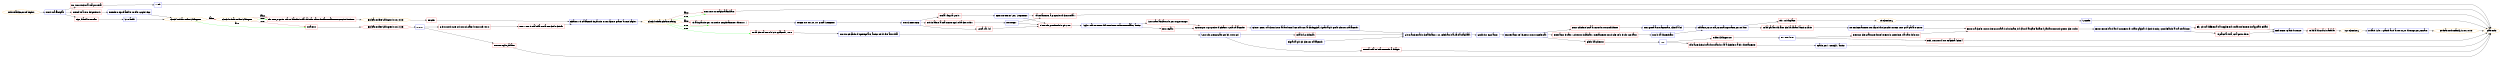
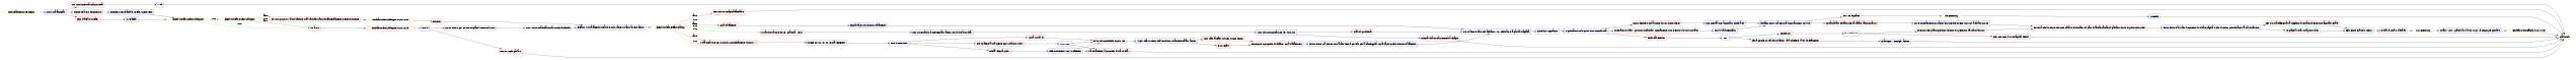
  digraph {
    rankdir=LR
    node [color=red shape=box]
    "ArthurRank3Convo5 begins." [color=orange shape=""]
    n2 [color=blue label="Avevi una famiglia?"]
    n3 [label="Tipo, fratelli e sorelle?"]
    n4 [label="Intendi se avevo dei genitori?"]
    n5 [label="No, sono uscito da una provetta."]
    n6 [color=blue label="Sì. Fratelli."]
    n7 [color=blue label="Intendevo tipo fratelli e sorelle. Cugini. Ecc."]
    n8 [color=blue label="... Oh."]
    n9 [color=orange label="Check boolean DrifterSiblingYes" shape=""]
    "Chat ends." [color=orange shape=""]
    n11 [label="Ne avevo."]
    n12 [color=orange label="Check boolean DrifterSiblingNo" shape=""]
    n13 [label="Boolean DrifterSiblingYes is now true." shape=""]
    n14 [label="Oh. Non proprio? Ma noi bambini sulla Zariman siamo fondamentalmente cresciuti insieme."]
    n15 [color=blue label="Avevo?"]
    n16 [color=orange label="Boolean DrifterSiblingNo is now true." shape=""]
    n17 [label="C'è un motivo per cui non mi piace l'Uomo nel Muro."]
    n18 [label="Non ne voglio parlare."]
    n19 [label="Perché?"]
    n20 [label="Non... non è una bella storia. Perché lo chiedi?"]
    n21 [color=blue label="Eleanor. Mi sta facendo impazzire e non sapevo quanto avresti capito."]
    n22 [color=orange label="Check boolean EleanorDating" shape=""]
    n23 [label="Lo sai che tra me e lei c'è \"qualcosa\", vero?"]
+   n24 [label="Cosa sta facendo?"]
    n25 [label="Mi fa impazzire per un motivo completamente *diverso*. ;)"]
    n26 [label="Non sono un terapista familiare."]
    n27 [color=blue label="Non sto cercando di spettegolare, amico. Né di dire assurdità."]
    n28 [color=blue label="Riguarda più ciò che non sta facendo."]
    n29 [color=blue label="AUGH. No. No, no, no! È mia SORELLA!"]
    n30 [color=blue label="Sono solo preoccupato per lei, tutto qui."]
    n31 [color=blue label="C'è un anniversario che abbiamo... no, celebrato è la parola sbagliata."]
    n32 [color=blue label="Non ci PROVARE!"]
    n33 [label="Qual è il problema?"]
    n34 [label="Questa roba mi sta mettendo a disagio."]
    n35 [color=blue label="Condiviso. Ogni anno."]
-   n36 [label="Scusa, sai, lol!"]
+   n36 [label="Scusa, scusa, lol!"]
    n37 [label="Quella *lingua* però..."]
    n38 [label="Può invadere la mia mente ogni volta che vuole..."]
    n39 [color=blue label="E quest'anno se l'è perso. Non succede mai."]
    n40 [label="Ti sto solo prendendo in giro, XD"]
    n41 [color=blue label="PER L'AMOR DI SOL, SMETTILA."]
    n42 [color=blue label="AUUUGH!!"]
    n43 [label="Quest'anno è stato... piuttosto incasinato, onestamente. Non è che se lo è solo scordato?"]
    n44 [label="Posso chiederti cosa avreste dovuto condividere?"]
    n45 [label="Glielo hai chiesto?"]
    n46 [color=blue label="*Sigh.* Hai un senso dell'umorismo veramente malato, amico."]
-   n47 [label="Ma seriamente, a proposito di che sorella..."]
+   n47 [label="Ma seriamente, a proposito di tua sorella..."]
    n48 [color=blue label="Non lo ha dimenticato."]
    n49 [color=blue label="Non spetta a me raccontare, chiedi a lei."]
    n50 [color=blue label="No."]
    n51 [label="Sono stato lasciato solo per troppo tempo."]
    n52 [label="È un regalo."]
    n53 [color=blue label="Abbiamo perso una persona importante per noi due."]
-   n54 [label="DrifterSiblingNo no?"]
+   n54 [label="Perché no?"]
    n55 [label="Allora perché mi stai disturbando? Vai a chiedere *a lei* direttamente."]
    n56 [label="Comunque. A proposito di Eleanor. Cosa sta facendo?"]
    n57 [label="Le hai parlato del fatto che ha saltato l'anniversario?"]
    n58 [label="Oh... mi dispiace."]
    n59 [color=blue label="Io... non lo so."]
    n60 [color=blue label="Grazie per i \"consigli\", amico."]
    n61 [color=blue label="Giusto. Bene, ora che mi sono lavato bene il cervello con la candeggina, riguarda più quello che non sta facendo."]
    n62 [color=blue label="No. E sinceramente non saprei dirti perché. Invece, sono qui a parlare con te."]
    n63 [color=orange label="+5 Chemistry" shape=""]
    n64 [label="Presumo che qualunque fosse l'evento in questione, sia stato doloroso."]
    n65 [label="Beh, non sono il tuo terapista. [Fine.]"]
    n66 [label="Forse ora che le vostre vite sono stata rivoluzionate, è il caso di lasciare andare il passato? Forse è questo che vuole?"]
    n67 [color=blue label="Succede."]
    n68 [color=blue label="Forse. Forse è arrivato il momento di voltare pagina. Il che è ironico, considerando la tua situazione."]
    n69 [label="Eh, c'è una differenza tra scegliere di restare ed essere intrappolati. Fidati."]
    n70 [label="Mi piace la vista, cosa posso dire?"]
    n71 [color=blue label="Heh. Bene. Grazie lo stesso."]
    n72 [label="Mi dirai di cosa si trattava?"]
    n73 [color=orange label="+20 Chemistry" shape=""]
    n74 [color=blue label="Lo farò. Solo... quando avrò avuto un po' di tempo per pensare."]
    n75 [color=orange label="Boolean ArthurFamily is now true." shape=""]
    "ArthurRank3Convo5 begins." -> n2
    n2 -> n3
    n2 -> n4
    n2 -> n5
    n3 -> n6
    n4 -> n7
    n5 -> n8
    n6 -> n9
    n7 -> n9
    n8 -> "Chat ends."
-   n9 -> n11 [color=green label=false]
-   n9 -> n12 [color=brown label=false]
+   n9 -> n11 [color=green label=true]
+   n9 -> n12 [color=brown label=true]
    n11 -> n13
-   n12 -> n11 [color=brown label=true]
+   n12 -> n11 [color=brown label=false]
    n12 -> n14 [color=green label=true]
    n12 -> n14 [color=brown label=false]
    n13 -> n15
    n14 -> n16
    n15 -> n17
    n15 -> n18
    n16 -> n19
    n17 -> n20
    n18 -> "Chat ends."
    n19 -> n21
    n20 -> n21
    n21 -> n22
    n22 -> n23 [color=green label=true]
+   n22 -> n24 [color=green label=true]
+   n22 -> n24 [color=brown label=false]
    n22 -> n25 [color=green label=true]
    n22 -> n25 [color=brown label=false]
    n22 -> n26 [color=green label=true]
    n22 -> n26 [color=brown label=false]
    n23 -> n27
+   n24 -> n28
    n25 -> n29
    n26 -> "Chat ends."
    n27 -> n30
    n28 -> n31
    n29 -> n32
    n30 -> n33
    n30 -> n34
    n31 -> n35
    n32 -> n36
    n32 -> n37
    n32 -> n38
    n33 -> n31
    n34 -> "Chat ends."
    n35 -> n39
    n36 -> n40
    n37 -> n41
    n38 -> n42
    n39 -> n43
    n39 -> n44
    n39 -> n45
    n40 -> n46
    n41 -> n40
    n41 -> n47
    n42 -> n40
    n42 -> n47
    n43 -> n48
    n44 -> n49
    n45 -> n50
    n46 -> n51
    n46 -> n52
    n47 -> "Chat ends."
    n48 -> n53
    n49 -> n53
    n50 -> n54
    n50 -> n55
    n51 -> n56
    n52 -> n56
    n53 -> n57
    n53 -> n58
    n54 -> n59
    n55 -> n60
    n56 -> n61
    n57 -> n62
    n58 -> n63
    n59 -> n64
    n59 -> n65
    n60 -> "Chat ends."
    n61 -> n31
    n62 -> n66
    n63 -> n67
    n64 -> n66
    n65 -> "Chat ends."
    n66 -> n68
    n67 -> "Chat ends."
    n68 -> n69
    n68 -> n70
    n69 -> n71
    n70 -> n71
    n71 -> n72
    n72 -> n73
    n73 -> n74
    n74 -> n75
    n75 -> "Chat ends."
  }
